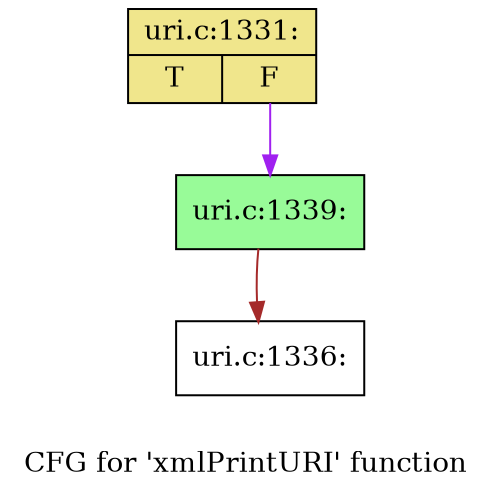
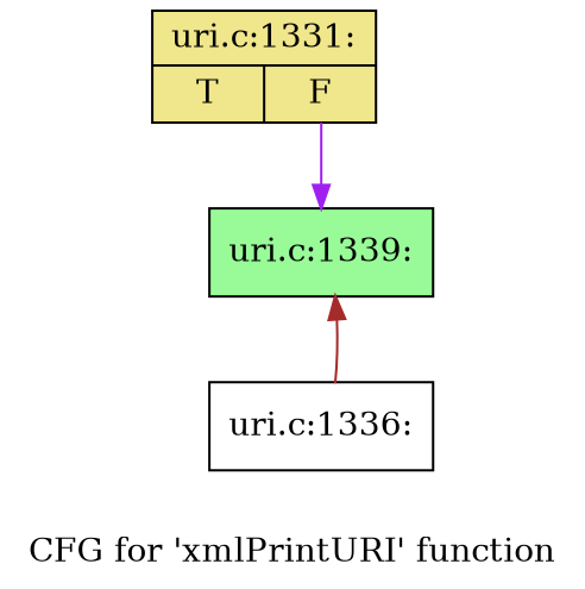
  digraph {
    label="CFG for 'xmlPrintURI' function"
    node [shape=record style=filled]
    n1 [fillcolor=khaki label="{uri.c:1331:|{<s0>T|<s1>F}}"]
    n2 [fillcolor=palegreen label="{uri.c:1339:}"]
    n3 [fillcolor=white label="{uri.c:1336:}"]
    n1 -> n2 [color=purple tailport=s1]
-   n2 -> n3 [color=brown]
+   n3 -> n2 [color=brown]
  }
